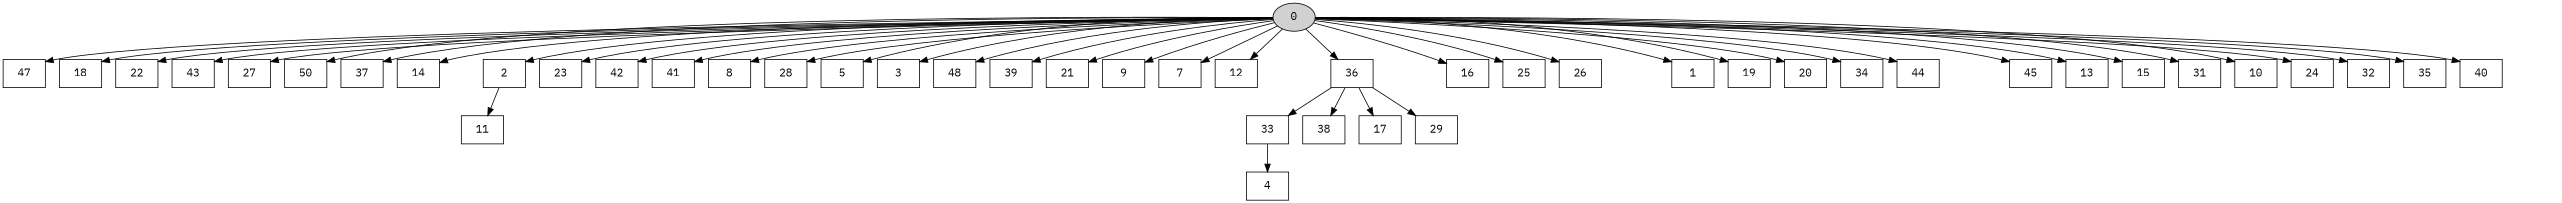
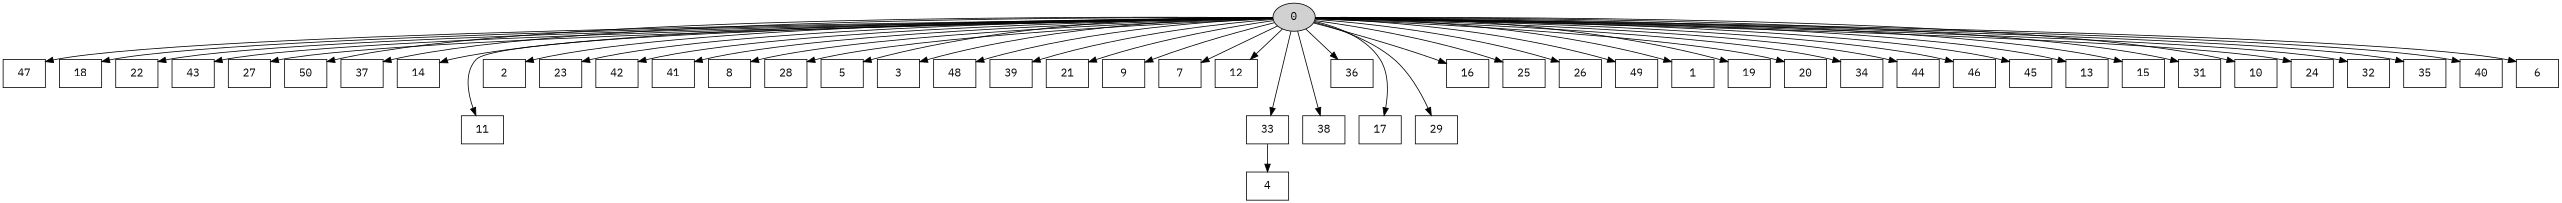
  digraph {
    fontname="IBM Plex Mono"
    node [fillcolor=white fontname="IBM Plex Mono" style=filled shape=box]
    edge [fontname="IBM Plex Mono"]
    0 [fillcolor=grey82 shape=""]
    n2 [label="47\n"]
    n3 [label="18\n"]
    n4 [label="22\n"]
    n5 [label="43\n"]
    n6 [label="27\n"]
    n7 [label="50\n"]
    n8 [label="37\n"]
    n9 [label="14\n"]
    n10 [label="11\n"]
    n11 [label="23\n"]
    n12 [label="42\n"]
    n13 [label="41\n"]
    n14 [label="8\n"]
    n15 [label="28\n"]
    n16 [label="5\n"]
    n17 [label="3\n"]
    n18 [label="48\n"]
    n19 [label="39\n"]
    n20 [label="21\n"]
    n21 [label="9\n"]
    n22 [label="7\n"]
    n23 [label="12\n"]
    n24 [label="36\n"]
    n25 [label="33\n"]
    n26 [label="2\n"]
    n27 [label="16\n"]
    n28 [label="25\n"]
    n29 [label="26\n"]
    n30 [label="38\n"]
+   n31 [label="49\n"]
    n32 [label="1\n"]
    n33 [label="19\n"]
    n34 [label="20\n"]
    n35 [label="34\n"]
    n36 [label="44\n"]
+   n37 [label="46\n"]
    n38 [label="45\n"]
    n39 [label="17\n"]
    n40 [label="13\n"]
    n41 [label="15\n"]
    n42 [label="31\n"]
    n43 [label="10\n"]
    n44 [label="24\n"]
    n45 [label="29\n"]
    n46 [label="32\n"]
    n47 [label="35\n"]
    n48 [label="40\n"]
+   n49 [label="6\n"]
    n50 [label="4\n"]
    0 -> n2
    0 -> n3
    0 -> n4
    0 -> n5
    0 -> n6
    0 -> n7
    0 -> n8
    0 -> n9
-   n26 -> n10
+   0 -> n10
    0 -> n11
    0 -> n12
    0 -> n13
    0 -> n14
    0 -> n15
    0 -> n16
    0 -> n17
    0 -> n18
    0 -> n19
    0 -> n20
    0 -> n21
    0 -> n22
    0 -> n23
    0 -> n24
-   n24 -> n25
+   0 -> n25
    0 -> n26
    0 -> n27
    0 -> n28
    0 -> n29
-   n24 -> n30
+   0 -> n30
+   0 -> n31
    0 -> n32
    0 -> n33
    0 -> n34
    0 -> n35
    0 -> n36
+   0 -> n37
    0 -> n38
-   n24 -> n39
+   0 -> n39
    0 -> n40
    0 -> n41
    0 -> n42
    0 -> n43
    0 -> n44
-   n24 -> n45
+   0 -> n45
    0 -> n46
    0 -> n47
    0 -> n48
+   0 -> n49
    n25 -> n50
  }
